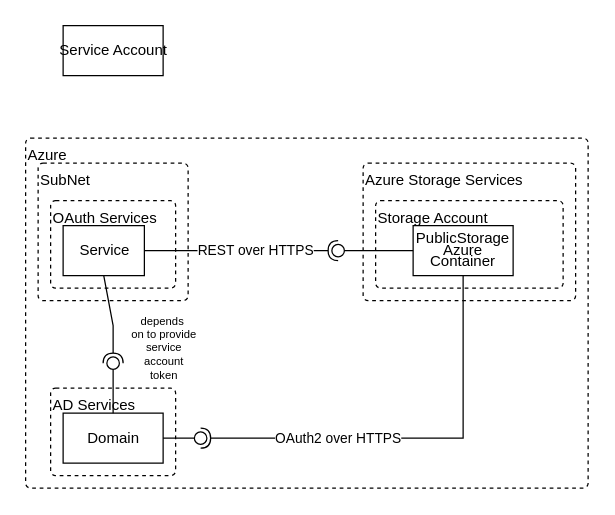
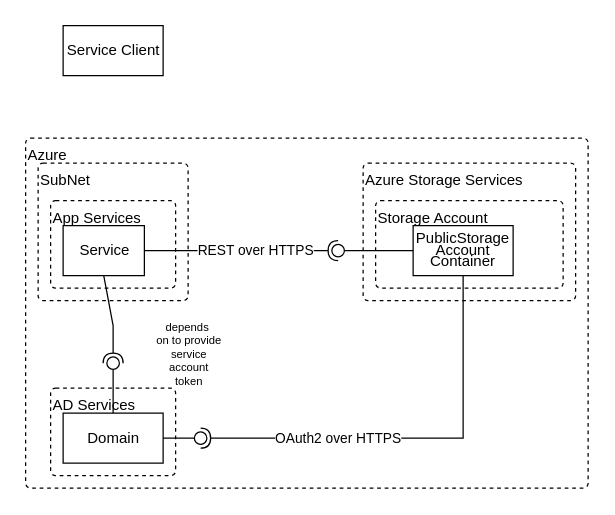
  <mxCell id="0" />
  <mxCell id="1" parent="0" />
  <mxCell id="2" value="Azure" style="rounded=1;whiteSpace=wrap;html=1;fillColor=none;dashed=1;align=left;verticalAlign=top;container=1;collapsible=0;recursiveResize=0;imageWidth=24;arcSize=8;absoluteArcSize=1;" parent="1" vertex="1"><mxGeometry x="20" y="110" width="450" height="280" as="geometry" /></mxCell>
  <mxCell id="3" value="AD Services" style="rounded=1;whiteSpace=wrap;html=1;fillColor=none;dashed=1;align=left;verticalAlign=top;container=1;collapsible=0;recursiveResize=0;imageWidth=24;arcSize=8;absoluteArcSize=1;spacing=2;" parent="2" vertex="1"><mxGeometry x="20" y="200" width="100" height="70" as="geometry" /></mxCell>
  <mxCell id="4" value="Domain" style="html=1;dropTarget=0;fontFamily=Helvetica;fontSize=12;fontColor=default;align=center;strokeColor=default;fillColor=none;" parent="3" vertex="1"><mxGeometry x="10" y="20" width="80" height="40" as="geometry" /></mxCell>
  <mxCell id="5" value="Azure Storage Services" style="rounded=1;whiteSpace=wrap;html=1;fillColor=none;dashed=1;align=left;verticalAlign=top;container=1;collapsible=0;recursiveResize=0;imageWidth=24;arcSize=8;absoluteArcSize=1;" parent="2" vertex="1"><mxGeometry x="270" y="20" width="170" height="110" as="geometry" /></mxCell>
- <mxCell id="6" value="depends&amp;nbsp;&lt;br style=&quot;font-size: 9px;&quot;&gt;on to provide&lt;br style=&quot;font-size: 9px;&quot;&gt;service&lt;br style=&quot;font-size: 9px;&quot;&gt;account&lt;br style=&quot;font-size: 9px;&quot;&gt;token" style="text;html=1;strokeColor=none;fillColor=none;align=center;verticalAlign=middle;whiteSpace=wrap;rounded=0;fontSize=9;" parent="2" vertex="1"><mxGeometry x="81" y="153" width="60" height="30" as="geometry" /></mxCell>
+ <mxCell id="6" value="depends&amp;nbsp;&lt;br style=&quot;font-size: 9px;&quot;&gt;on to provide&lt;br style=&quot;font-size: 9px;&quot;&gt;service&lt;br style=&quot;font-size: 9px;&quot;&gt;account&lt;br style=&quot;font-size: 9px;&quot;&gt;token" style="text;html=1;strokeColor=none;fillColor=none;align=center;verticalAlign=middle;whiteSpace=wrap;rounded=0;fontSize=9;" parent="2" vertex="1"><mxGeometry x="101" y="158" width="60" height="30" as="geometry" /></mxCell>
  <mxCell id="7" value="Storage Account" style="rounded=1;whiteSpace=wrap;html=1;fillColor=none;dashed=1;align=left;verticalAlign=top;container=1;collapsible=0;recursiveResize=0;imageWidth=24;arcSize=8;absoluteArcSize=1;" parent="2" vertex="1"><mxGeometry x="280" y="50" width="150" height="70" as="geometry" /></mxCell>
- <mxCell id="8" value="&lt;p style=&quot;line-height: 0.8;&quot;&gt;PublicStorage&lt;br&gt;Azure Container&lt;/p&gt;" style="rounded=0;whiteSpace=wrap;html=1;strokeColor=default;fillColor=none;" parent="7" vertex="1"><mxGeometry x="30" y="20" width="80" height="40" as="geometry" /></mxCell>
+ <mxCell id="8" value="&lt;p style=&quot;line-height: 0.8;&quot;&gt;PublicStorage&lt;br&gt;Account Container&lt;/p&gt;" style="rounded=0;whiteSpace=wrap;html=1;strokeColor=default;fillColor=none;" parent="7" vertex="1"><mxGeometry x="30" y="20" width="80" height="40" as="geometry" /></mxCell>
  <mxCell id="9" value="SubNet" style="rounded=1;whiteSpace=wrap;html=1;fillColor=none;dashed=1;align=left;verticalAlign=top;container=1;collapsible=0;recursiveResize=0;imageWidth=24;arcSize=8;absoluteArcSize=1;" parent="1" vertex="1"><mxGeometry x="30" y="130" width="120" height="110" as="geometry" /></mxCell>
- <mxCell id="10" value="OAuth Services" style="rounded=1;whiteSpace=wrap;html=1;fillColor=none;dashed=1;align=left;verticalAlign=top;container=1;collapsible=0;recursiveResize=0;imageWidth=24;arcSize=8;absoluteArcSize=1;" parent="9" vertex="1"><mxGeometry x="10" y="30" width="100" height="70" as="geometry" /></mxCell>
+ <mxCell id="10" value="App Services" style="rounded=1;whiteSpace=wrap;html=1;fillColor=none;dashed=1;align=left;verticalAlign=top;container=1;collapsible=0;recursiveResize=0;imageWidth=24;arcSize=8;absoluteArcSize=1;" parent="9" vertex="1"><mxGeometry x="10" y="30" width="100" height="70" as="geometry" /></mxCell>
  <mxCell id="11" value="Service" style="html=1;dropTarget=0;fontFamily=Helvetica;fontSize=12;fontColor=default;align=center;strokeColor=default;fillColor=none;" parent="10" vertex="1"><mxGeometry x="10" y="20" width="65" height="40" as="geometry" /></mxCell>
- <mxCell id="12" value="Service Account" style="html=1;dropTarget=0;fontFamily=Helvetica;fontSize=12;fontColor=default;align=center;strokeColor=default;fillColor=none;" vertex="1" parent="10"><mxGeometry x="10" y="-140" width="80" height="40" as="geometry" /></mxCell>
+ <mxCell id="12" value="Service Client" style="html=1;dropTarget=0;fontFamily=Helvetica;fontSize=12;fontColor=default;align=center;strokeColor=default;fillColor=none;" vertex="1" parent="10"><mxGeometry x="10" y="-140" width="80" height="40" as="geometry" /></mxCell>
  <mxCell id="13" value="" style="rounded=0;orthogonalLoop=1;jettySize=auto;html=1;endArrow=none;endFill=0;sketch=0;sourcePerimeterSpacing=0;targetPerimeterSpacing=0;exitX=0;exitY=0.5;exitDx=0;exitDy=0;" parent="1" source="8" target="15" edge="1"><mxGeometry relative="1" as="geometry"><mxPoint x="290" y="415" as="sourcePoint" /></mxGeometry></mxCell>
  <mxCell id="14" value="REST over HTTPS" style="rounded=0;orthogonalLoop=1;jettySize=auto;html=1;endArrow=halfCircle;endFill=0;entryX=0.5;entryY=0.5;endSize=6;strokeWidth=1;sketch=0;exitX=1;exitY=0.5;exitDx=0;exitDy=0;" parent="1" source="11" target="15" edge="1"><mxGeometry x="0.143" relative="1" as="geometry"><mxPoint x="60" y="350" as="sourcePoint" /><mxPoint as="offset" /></mxGeometry></mxCell>
  <mxCell id="15" value="" style="ellipse;whiteSpace=wrap;html=1;align=center;aspect=fixed;resizable=0;points=[];outlineConnect=0;sketch=0;" parent="1" vertex="1"><mxGeometry x="265" y="195" width="10" height="10" as="geometry" /></mxCell>
  <mxCell id="16" value="" style="rounded=0;orthogonalLoop=1;jettySize=auto;html=1;endArrow=none;endFill=0;sketch=0;sourcePerimeterSpacing=0;targetPerimeterSpacing=0;" parent="1" source="4" target="18" edge="1"><mxGeometry relative="1" as="geometry"><mxPoint x="120" y="585" as="sourcePoint" /></mxGeometry></mxCell>
  <mxCell id="17" value="" style="rounded=0;orthogonalLoop=1;jettySize=auto;html=1;endArrow=halfCircle;endFill=0;entryX=0.5;entryY=0.5;endSize=6;strokeWidth=1;sketch=0;exitX=0.5;exitY=1;exitDx=0;exitDy=0;" parent="1" source="11" target="18" edge="1"><mxGeometry relative="1" as="geometry"><mxPoint x="160" y="335" as="sourcePoint" /><Array as="points"><mxPoint x="90" y="260" /></Array></mxGeometry></mxCell>
  <mxCell id="18" value="" style="ellipse;whiteSpace=wrap;html=1;align=center;aspect=fixed;resizable=0;points=[];outlineConnect=0;sketch=0;" parent="1" vertex="1"><mxGeometry x="85" y="285" width="10" height="10" as="geometry" /></mxCell>
  <mxCell id="19" value="" style="rounded=0;orthogonalLoop=1;jettySize=auto;html=1;endArrow=none;endFill=0;sketch=0;sourcePerimeterSpacing=0;targetPerimeterSpacing=0;exitX=1;exitY=0.5;exitDx=0;exitDy=0;" parent="1" source="4" target="21" edge="1"><mxGeometry relative="1" as="geometry"><mxPoint x="185" y="425" as="sourcePoint" /><Array as="points" /></mxGeometry></mxCell>
  <mxCell id="20" value="OAuth2 over HTTPS" style="rounded=0;orthogonalLoop=1;jettySize=auto;html=1;endArrow=halfCircle;endFill=0;entryX=0.5;entryY=0.5;endSize=6;strokeWidth=1;sketch=0;exitX=0.5;exitY=1;exitDx=0;exitDy=0;" parent="1" source="8" target="21" edge="1"><mxGeometry x="0.355" relative="1" as="geometry"><mxPoint x="305" y="405" as="sourcePoint" /><Array as="points"><mxPoint x="370" y="350" /></Array><mxPoint as="offset" /></mxGeometry></mxCell>
  <mxCell id="21" value="" style="ellipse;whiteSpace=wrap;html=1;align=center;aspect=fixed;resizable=0;points=[];outlineConnect=0;sketch=0;" parent="1" vertex="1"><mxGeometry x="155" y="345" width="10" height="10" as="geometry" /></mxCell>
